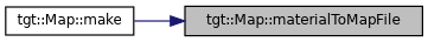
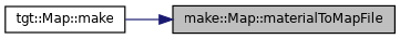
  digraph {
    rankdir=RL
    node [color=black fontname=Helvetica fontsize=10 shape=record style=filled]
-   n1 [fillcolor=grey75 fontcolor=black height=0.2 label="tgt::Map::materialToMapFile" width=0.4]
+   n1 [fillcolor=grey75 fontcolor=black height=0.2 label="make::Map::materialToMapFile" width=0.4]
    n2 [fillcolor=white height=0.2 label="tgt::Map::make" width=0.4]
    n1 -> n2 [color=midnightblue dir=back fontname=Helvetica fontsize=10 labelfontname=Helvetica labelfontsize=10 style=solid]
  }
